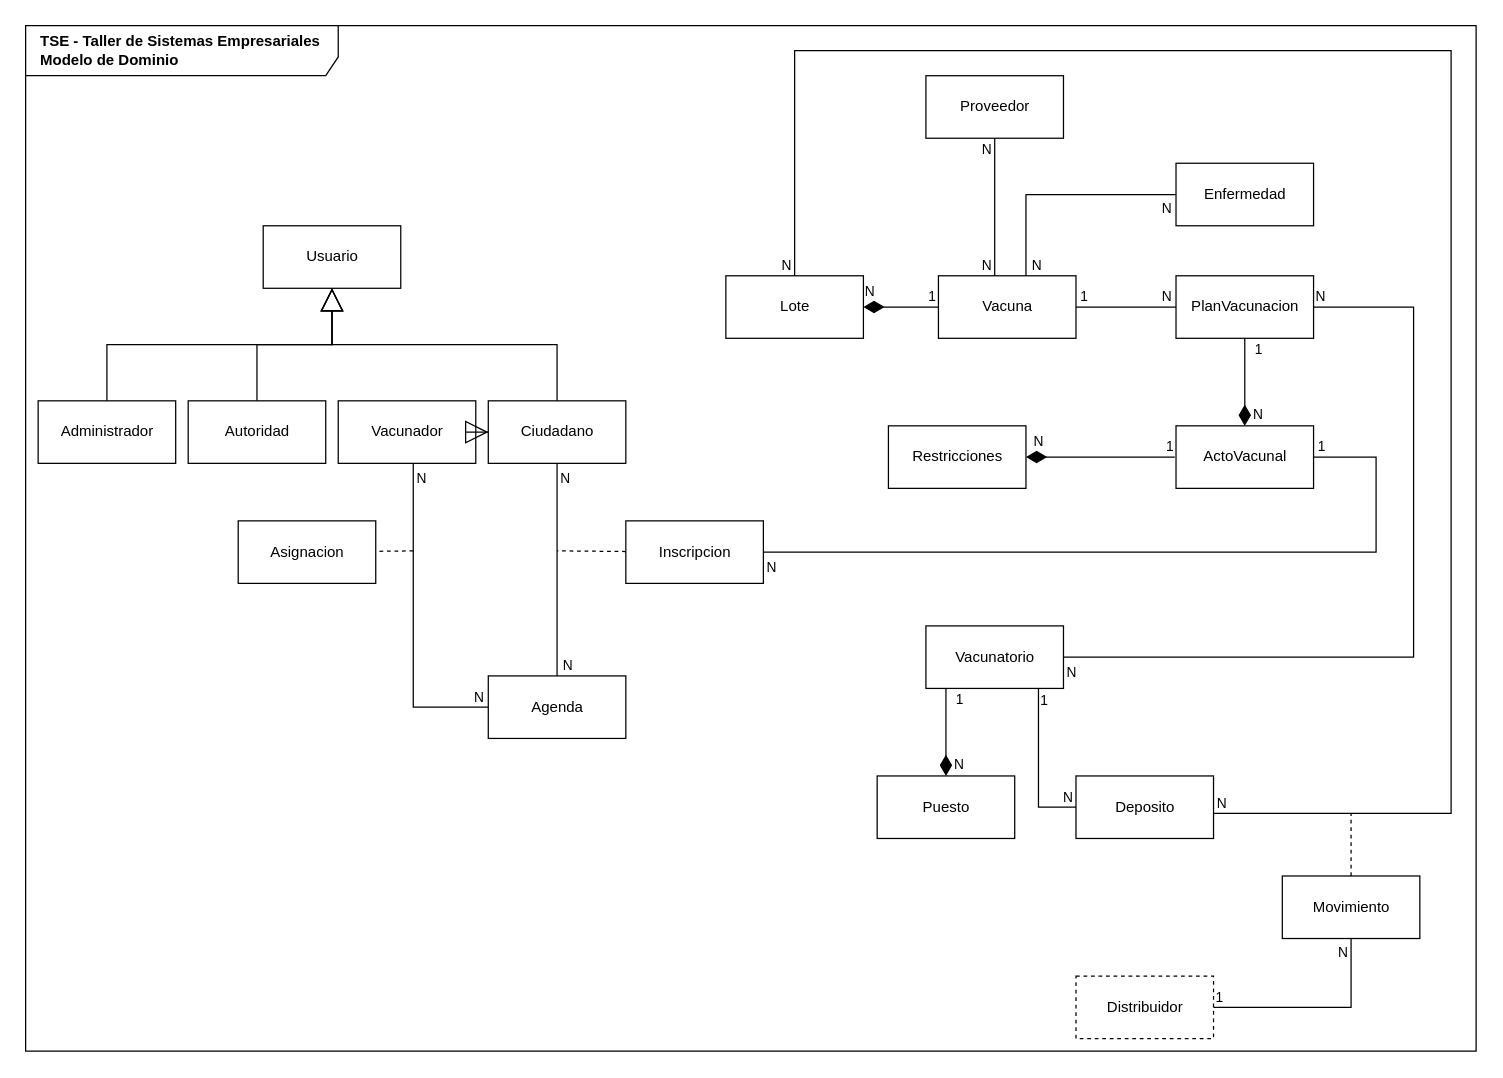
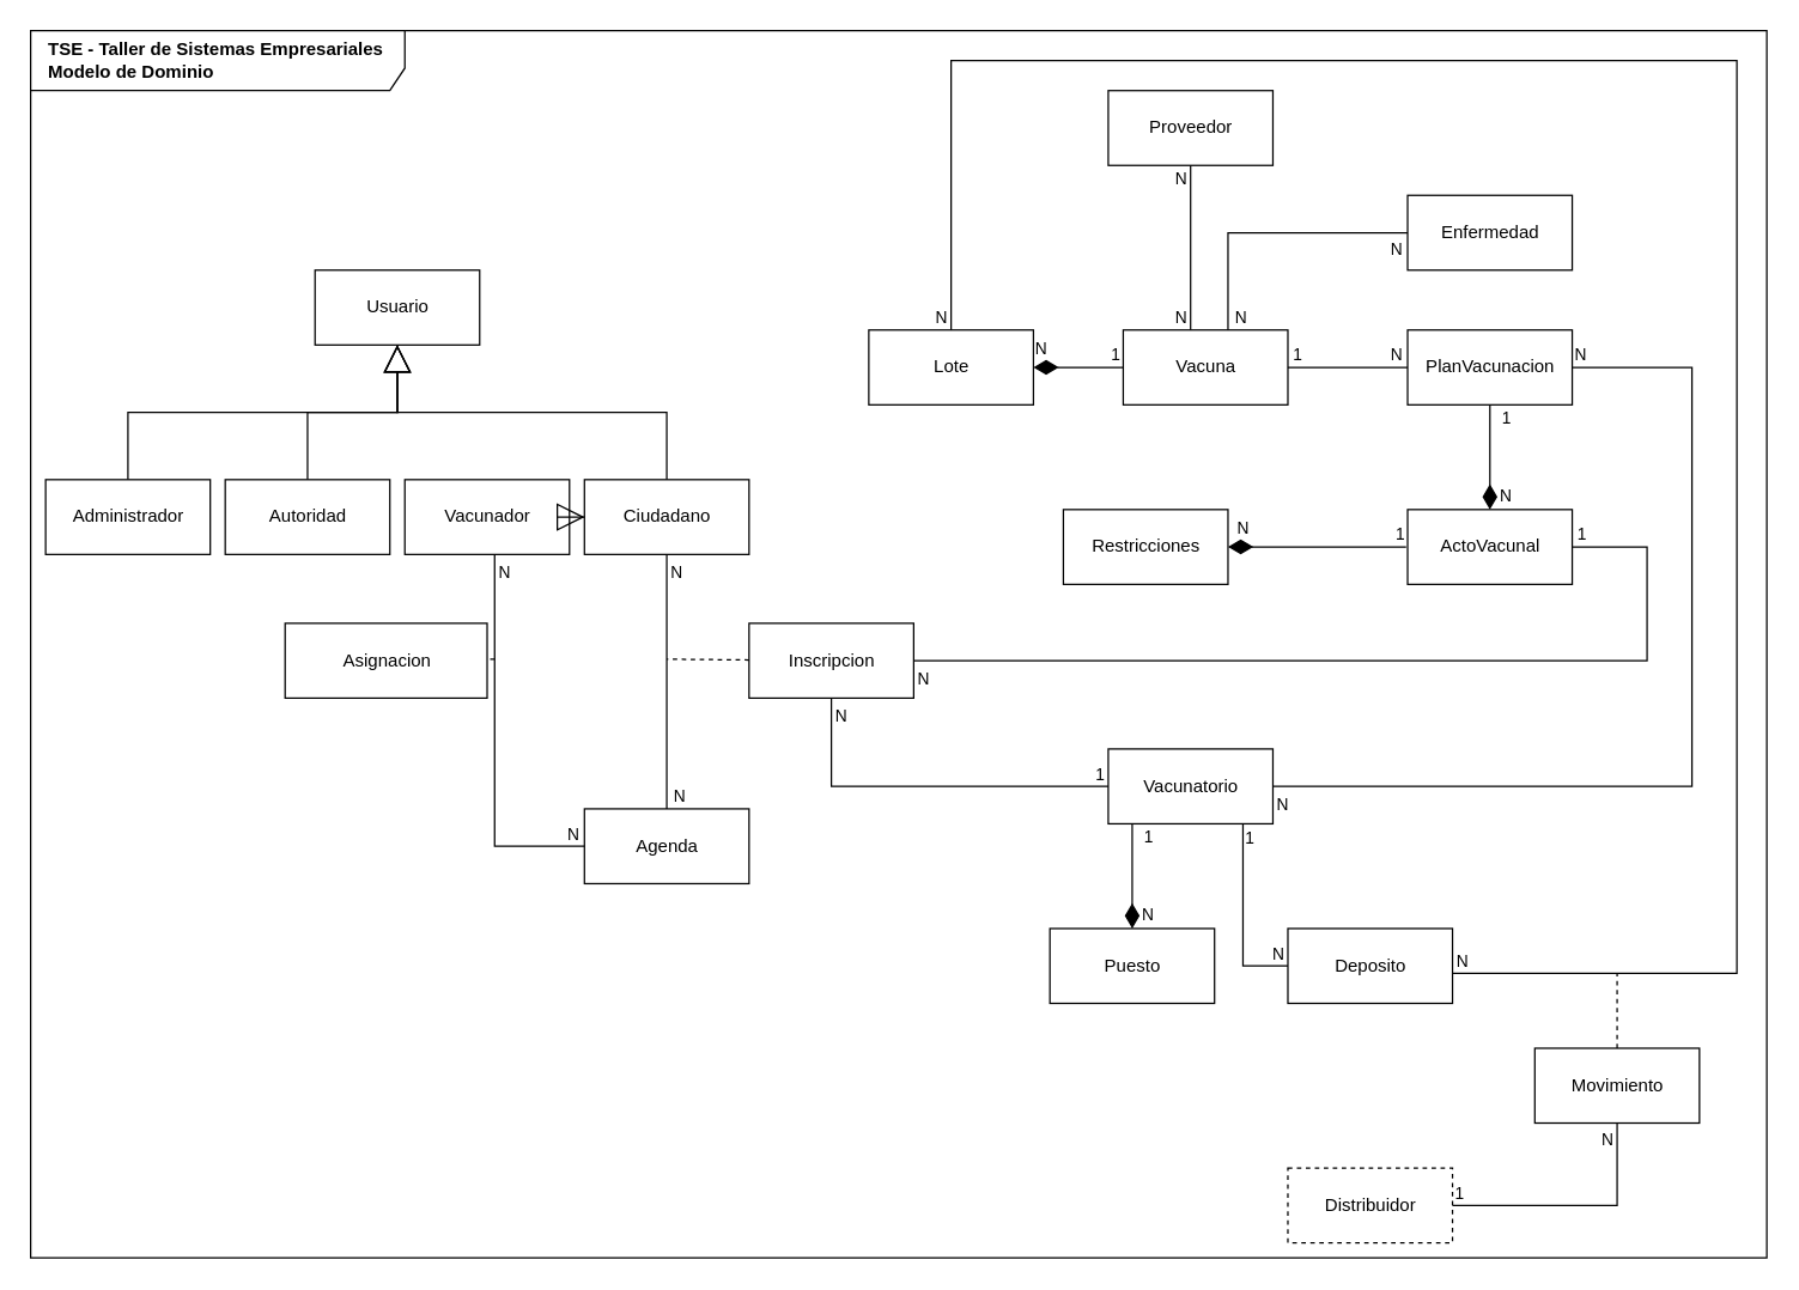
  <mxCell id="0" />
  <mxCell id="1" parent="0" />
  <mxCell id="2" value="&lt;b&gt;TSE - Taller de Sistemas Empresariales&lt;br&gt;Modelo de Dominio&lt;/b&gt;" style="shape=umlFrame;whiteSpace=wrap;html=1;width=250;height=40;align=left;spacingLeft=10;spacingRight=10;labelBackgroundColor=#ffffff;movable=0;resizable=0;rotatable=0;deletable=0;editable=0;connectable=0;" vertex="1" parent="1"><mxGeometry width="1160" height="820" as="geometry" x="20" y="20" /></mxCell>
  <mxCell id="3" value="Usuario" style="html=1;" vertex="1" parent="1"><mxGeometry x="210" y="180" width="110" height="50" as="geometry" /></mxCell>
  <mxCell id="4" value="Ciudadano" style="html=1;" vertex="1" parent="1"><mxGeometry x="390" y="320" width="110" height="50" as="geometry" /></mxCell>
  <mxCell id="5" value="Vacunador" style="html=1;" vertex="1" parent="1"><mxGeometry x="270" y="320" width="110" height="50" as="geometry" /></mxCell>
  <mxCell id="6" value="Administrador" style="html=1;" vertex="1" parent="1"><mxGeometry x="30" y="320" width="110" height="50" as="geometry" /></mxCell>
  <mxCell id="7" value="Autoridad" style="html=1;" vertex="1" parent="1"><mxGeometry x="150" y="320" width="110" height="50" as="geometry" /></mxCell>
  <mxCell id="8" value="" style="endArrow=block;endSize=16;endFill=0;html=1;edgeStyle=orthogonalEdgeStyle;rounded=0;exitX=0.5;exitY=0;exitDx=0;exitDy=0;" edge="1" parent="1" source="6" target="3"><mxGeometry width="160" relative="1" as="geometry"><mxPoint x="320" y="410" as="sourcePoint" /><mxPoint x="480" y="410" as="targetPoint" /><Array as="points"><mxPoint x="85" y="275" /><mxPoint x="265" y="275" /></Array></mxGeometry></mxCell>
  <mxCell id="9" value="" style="endArrow=block;endSize=16;endFill=0;html=1;exitX=0.5;exitY=0;exitDx=0;exitDy=0;edgeStyle=orthogonalEdgeStyle;rounded=0;" edge="1" parent="1" source="7" target="3"><mxGeometry width="160" relative="1" as="geometry"><mxPoint x="320" y="410" as="sourcePoint" /><mxPoint x="480" y="410" as="targetPoint" /></mxGeometry></mxCell>
  <mxCell id="10" value="" style="endArrow=block;endSize=16;endFill=0;html=1;edgeStyle=orthogonalEdgeStyle;rounded=0;" edge="1" parent="1" source="5" target="4"><mxGeometry x="-0.067" width="160" relative="1" as="geometry"><mxPoint x="320" y="410" as="sourcePoint" /><mxPoint x="480" y="410" as="targetPoint" /><mxPoint as="offset" /></mxGeometry></mxCell>
  <mxCell id="11" value="" style="endArrow=block;endSize=16;endFill=0;html=1;exitX=0.5;exitY=0;exitDx=0;exitDy=0;edgeStyle=orthogonalEdgeStyle;rounded=0;" edge="1" parent="1" source="4" target="3"><mxGeometry width="160" relative="1" as="geometry"><mxPoint x="230" y="320" as="sourcePoint" /><mxPoint x="390" y="320" as="targetPoint" /></mxGeometry></mxCell>
  <mxCell id="12" value="Vacunatorio" style="html=1;" vertex="1" parent="1"><mxGeometry x="740" y="500" width="110" height="50" as="geometry" /></mxCell>
  <mxCell id="13" value="Agenda" style="html=1;" vertex="1" parent="1"><mxGeometry x="390" y="540" width="110" height="50" as="geometry" /></mxCell>
  <mxCell id="14" value="Vacuna" style="html=1;" vertex="1" parent="1"><mxGeometry x="750" y="220" width="110" height="50" as="geometry" /></mxCell>
  <mxCell id="15" value="Enfermedad" style="html=1;" vertex="1" parent="1"><mxGeometry x="940" y="130" width="110" height="50" as="geometry" /></mxCell>
  <mxCell id="16" value="PlanVacunacion" style="html=1;" vertex="1" parent="1"><mxGeometry x="940" y="220" width="110" height="50" as="geometry" /></mxCell>
  <mxCell id="17" value="Restricciones" style="html=1;" vertex="1" parent="1"><mxGeometry x="710" y="340" width="110" height="50" as="geometry" /></mxCell>
  <mxCell id="18" value="ActoVacunal" style="html=1;" vertex="1" parent="1"><mxGeometry x="940" y="340" width="110" height="50" as="geometry" /></mxCell>
  <mxCell id="19" value="N" style="endArrow=none;html=1;endSize=12;startArrow=diamondThin;startSize=14;startFill=1;edgeStyle=orthogonalEdgeStyle;align=left;verticalAlign=bottom;rounded=0;endFill=0;" edge="1" parent="1" source="18" target="16"><mxGeometry x="-1" y="-5" relative="1" as="geometry"><mxPoint x="390" y="220" as="sourcePoint" /><mxPoint x="550" y="220" as="targetPoint" /><mxPoint as="offset" /></mxGeometry></mxCell>
  <mxCell id="20" value="1" style="edgeLabel;html=1;align=center;verticalAlign=middle;resizable=0;points=[];" vertex="1" connectable="0" parent="19"><mxGeometry x="0.804" y="-1" relative="1" as="geometry"><mxPoint x="9" y="1" as="offset" /></mxGeometry></mxCell>
  <mxCell id="21" value="" style="endArrow=none;html=1;edgeStyle=orthogonalEdgeStyle;rounded=0;" edge="1" parent="1" source="15" target="14"><mxGeometry relative="1" as="geometry"><mxPoint x="700" y="250" as="sourcePoint" /><mxPoint x="750" y="250" as="targetPoint" /><Array as="points"><mxPoint x="820" y="155" /></Array></mxGeometry></mxCell>
  <mxCell id="22" value="N" style="edgeLabel;resizable=0;html=1;align=left;verticalAlign=bottom;" connectable="0" vertex="1" parent="21"><mxGeometry x="-1" relative="1" as="geometry"><mxPoint x="-13" y="19" as="offset" /></mxGeometry></mxCell>
  <mxCell id="23" value="N" style="edgeLabel;resizable=0;html=1;align=right;verticalAlign=bottom;" connectable="0" vertex="1" parent="21"><mxGeometry x="1" relative="1" as="geometry"><mxPoint x="13" as="offset" /></mxGeometry></mxCell>
  <mxCell id="24" value="" style="endArrow=none;html=1;edgeStyle=orthogonalEdgeStyle;" edge="1" parent="1" source="14" target="16"><mxGeometry relative="1" as="geometry"><mxPoint x="710" y="260" as="sourcePoint" /><mxPoint x="760" y="260" as="targetPoint" /></mxGeometry></mxCell>
  <mxCell id="25" value="1" style="edgeLabel;resizable=0;html=1;align=left;verticalAlign=bottom;" connectable="0" vertex="1" parent="24"><mxGeometry x="-1" relative="1" as="geometry"><mxPoint x="2" as="offset" /></mxGeometry></mxCell>
  <mxCell id="26" value="N" style="edgeLabel;resizable=0;html=1;align=right;verticalAlign=bottom;" connectable="0" vertex="1" parent="24"><mxGeometry x="1" relative="1" as="geometry"><mxPoint x="-3" as="offset" /></mxGeometry></mxCell>
  <mxCell id="27" value="N" style="endArrow=none;html=1;endSize=12;startArrow=diamondThin;startSize=14;startFill=1;edgeStyle=orthogonalEdgeStyle;align=center;verticalAlign=bottom;rounded=0;endFill=0;labelPosition=center;verticalLabelPosition=top;spacing=0;" edge="1" parent="1"><mxGeometry x="-0.832" y="5" relative="1" as="geometry"><mxPoint x="820" y="365" as="sourcePoint" /><mxPoint x="939" y="365" as="targetPoint" /><mxPoint as="offset" /></mxGeometry></mxCell>
  <mxCell id="28" value="1" style="edgeLabel;html=1;align=center;verticalAlign=middle;resizable=0;points=[];" vertex="1" connectable="0" parent="27"><mxGeometry x="0.804" y="-1" relative="1" as="geometry"><mxPoint x="7" y="-10" as="offset" /></mxGeometry></mxCell>
  <mxCell id="29" value="Puesto" style="html=1;" vertex="1" parent="1"><mxGeometry x="701" y="620" width="110" height="50" as="geometry" /></mxCell>
  <mxCell id="30" value="N" style="endArrow=none;html=1;endSize=12;startArrow=diamondThin;startSize=14;startFill=1;edgeStyle=orthogonalEdgeStyle;align=left;verticalAlign=bottom;rounded=0;endFill=0;" edge="1" parent="1" source="29" target="12"><mxGeometry x="-1" y="-5" relative="1" as="geometry"><mxPoint x="805" y="350" as="sourcePoint" /><mxPoint x="805" y="280" as="targetPoint" /><mxPoint as="offset" /><Array as="points"><mxPoint x="756" y="570" /><mxPoint x="756" y="570" /></Array></mxGeometry></mxCell>
  <mxCell id="31" value="1" style="edgeLabel;html=1;align=center;verticalAlign=middle;resizable=0;points=[];" vertex="1" connectable="0" parent="30"><mxGeometry x="0.804" y="-1" relative="1" as="geometry"><mxPoint x="9" y="1" as="offset" /></mxGeometry></mxCell>
  <mxCell id="32" value="" style="endArrow=none;html=1;edgeStyle=orthogonalEdgeStyle;" edge="1" parent="1" source="4" target="13"><mxGeometry relative="1" as="geometry"><mxPoint x="815" y="160" as="sourcePoint" /><mxPoint x="815" y="230" as="targetPoint" /></mxGeometry></mxCell>
  <mxCell id="33" value="N" style="edgeLabel;resizable=0;html=1;align=left;verticalAlign=bottom;" connectable="0" vertex="1" parent="32"><mxGeometry x="-1" relative="1" as="geometry"><mxPoint x="1" y="20" as="offset" /></mxGeometry></mxCell>
  <mxCell id="34" value="N" style="edgeLabel;resizable=0;html=1;align=right;verticalAlign=bottom;" connectable="0" vertex="1" parent="32"><mxGeometry x="1" relative="1" as="geometry"><mxPoint x="13" as="offset" /></mxGeometry></mxCell>
  <mxCell id="35" value="Inscripcion" style="html=1;" vertex="1" parent="1"><mxGeometry x="500" y="416" width="110" height="50" as="geometry" /></mxCell>
  <mxCell id="36" value="" style="html=1;verticalAlign=bottom;endArrow=none;dashed=1;endSize=8;endFill=0;" edge="1" parent="1" source="35"><mxGeometry relative="1" as="geometry"><mxPoint x="503" y="440.513" as="sourcePoint" /><mxPoint x="445" y="440" as="targetPoint" /></mxGeometry></mxCell>
+ <mxCell id="37" value="" style="endArrow=none;html=1;edgeStyle=orthogonalEdgeStyle;rounded=0;" edge="1" parent="1" source="35" target="12"><mxGeometry relative="1" as="geometry"><mxPoint x="815" y="160" as="sourcePoint" /><mxPoint x="815" y="230" as="targetPoint" /><Array as="points"><mxPoint x="555" y="525" /></Array></mxGeometry></mxCell>
+ <mxCell id="38" value="N" style="edgeLabel;resizable=0;html=1;align=left;verticalAlign=bottom;" connectable="0" vertex="1" parent="37"><mxGeometry x="-1" relative="1" as="geometry"><mxPoint x="1" y="20" as="offset" /></mxGeometry></mxCell>
+ <mxCell id="39" value="1" style="edgeLabel;resizable=0;html=1;align=right;verticalAlign=bottom;" connectable="0" vertex="1" parent="37"><mxGeometry x="1" relative="1" as="geometry"><mxPoint x="-2" as="offset" /></mxGeometry></mxCell>
  <mxCell id="40" value="" style="endArrow=none;html=1;edgeStyle=orthogonalEdgeStyle;rounded=0;" edge="1" parent="1" source="5" target="13"><mxGeometry relative="1" as="geometry"><mxPoint x="825" y="170" as="sourcePoint" /><mxPoint x="825" y="240" as="targetPoint" /><Array as="points"><mxPoint x="330" y="565" /></Array></mxGeometry></mxCell>
  <mxCell id="41" value="N" style="edgeLabel;resizable=0;html=1;align=left;verticalAlign=bottom;" connectable="0" vertex="1" parent="40"><mxGeometry x="-1" relative="1" as="geometry"><mxPoint x="1" y="20" as="offset" /></mxGeometry></mxCell>
  <mxCell id="42" value="N" style="edgeLabel;resizable=0;html=1;align=right;verticalAlign=bottom;" connectable="0" vertex="1" parent="40"><mxGeometry x="1" relative="1" as="geometry"><mxPoint x="-3" as="offset" /></mxGeometry></mxCell>
- <mxCell id="43" value="Asignacion" style="html=1;" vertex="1" parent="1"><mxGeometry x="190" y="416" width="110" height="50" as="geometry" /></mxCell>
+ <mxCell id="43" value="Asignacion" style="html=1;" vertex="1" parent="1"><mxGeometry x="190" y="416" width="135" height="50" as="geometry" /></mxCell>
  <mxCell id="44" value="" style="html=1;verticalAlign=bottom;endArrow=none;dashed=1;endSize=8;endFill=0;" edge="1" parent="1" target="43"><mxGeometry relative="1" as="geometry"><mxPoint x="330" y="440" as="sourcePoint" /><mxPoint x="455" y="450" as="targetPoint" /></mxGeometry></mxCell>
  <mxCell id="45" value="" style="endArrow=none;html=1;edgeStyle=orthogonalEdgeStyle;rounded=0;" edge="1" parent="1" source="35" target="18"><mxGeometry relative="1" as="geometry"><mxPoint x="565" y="476" as="sourcePoint" /><mxPoint x="750" y="535" as="targetPoint" /><Array as="points"><mxPoint x="1100" y="441" /><mxPoint x="1100" y="365" /></Array></mxGeometry></mxCell>
  <mxCell id="46" value="N" style="edgeLabel;resizable=0;html=1;align=left;verticalAlign=bottom;" connectable="0" vertex="1" parent="45"><mxGeometry x="-1" relative="1" as="geometry"><mxPoint x="1" y="20" as="offset" /></mxGeometry></mxCell>
  <mxCell id="47" value="1" style="edgeLabel;resizable=0;html=1;align=right;verticalAlign=bottom;" connectable="0" vertex="1" parent="45"><mxGeometry x="1" relative="1" as="geometry"><mxPoint x="10" as="offset" /></mxGeometry></mxCell>
  <mxCell id="48" value="" style="endArrow=none;html=1;edgeStyle=orthogonalEdgeStyle;rounded=0;" edge="1" parent="1" source="12" target="16"><mxGeometry relative="1" as="geometry"><mxPoint x="575" y="486" as="sourcePoint" /><mxPoint x="760" y="545" as="targetPoint" /><Array as="points"><mxPoint x="1130" y="525" /><mxPoint x="1130" y="245" /></Array></mxGeometry></mxCell>
  <mxCell id="49" value="N" style="edgeLabel;resizable=0;html=1;align=left;verticalAlign=bottom;" connectable="0" vertex="1" parent="48"><mxGeometry x="-1" relative="1" as="geometry"><mxPoint x="1" y="20" as="offset" /></mxGeometry></mxCell>
  <mxCell id="50" value="N" style="edgeLabel;resizable=0;html=1;align=right;verticalAlign=bottom;" connectable="0" vertex="1" parent="48"><mxGeometry x="1" relative="1" as="geometry"><mxPoint x="10" as="offset" /></mxGeometry></mxCell>
  <mxCell id="51" value="Proveedor" style="html=1;" vertex="1" parent="1"><mxGeometry x="740" y="60" width="110" height="50" as="geometry" /></mxCell>
  <mxCell id="52" value="" style="endArrow=none;html=1;edgeStyle=orthogonalEdgeStyle;rounded=0;" edge="1" parent="1" source="51" target="14"><mxGeometry relative="1" as="geometry"><mxPoint x="815" y="160" as="sourcePoint" /><mxPoint x="815" y="230" as="targetPoint" /><Array as="points"><mxPoint x="795" y="160" /><mxPoint x="795" y="160" /></Array></mxGeometry></mxCell>
  <mxCell id="53" value="N" style="edgeLabel;resizable=0;html=1;align=right;verticalAlign=middle;labelPosition=left;verticalLabelPosition=middle;" connectable="0" vertex="1" parent="52"><mxGeometry x="-1" relative="1" as="geometry"><mxPoint x="-2" y="8" as="offset" /></mxGeometry></mxCell>
  <mxCell id="54" value="N" style="edgeLabel;resizable=0;html=1;align=right;verticalAlign=bottom;" connectable="0" vertex="1" parent="52"><mxGeometry x="1" relative="1" as="geometry"><mxPoint x="-2" as="offset" /></mxGeometry></mxCell>
  <mxCell id="55" value="Deposito" style="html=1;" vertex="1" parent="1"><mxGeometry x="860" y="620" width="110" height="50" as="geometry" /></mxCell>
  <mxCell id="56" value="Lote" style="html=1;" vertex="1" parent="1"><mxGeometry x="580" y="220" width="110" height="50" as="geometry" /></mxCell>
  <mxCell id="57" value="N" style="endArrow=none;html=1;endSize=12;startArrow=diamondThin;startSize=14;startFill=1;edgeStyle=orthogonalEdgeStyle;align=center;verticalAlign=bottom;rounded=0;endFill=0;labelPosition=center;verticalLabelPosition=top;spacing=0;" edge="1" parent="1" source="56" target="14"><mxGeometry x="-0.832" y="5" relative="1" as="geometry"><mxPoint x="830" y="375" as="sourcePoint" /><mxPoint x="780" y="240" as="targetPoint" /><mxPoint as="offset" /><Array as="points"><mxPoint x="730" y="245" /><mxPoint x="730" y="245" /></Array></mxGeometry></mxCell>
  <mxCell id="58" value="1" style="edgeLabel;html=1;align=center;verticalAlign=middle;resizable=0;points=[];" vertex="1" connectable="0" parent="57"><mxGeometry x="0.804" y="-1" relative="1" as="geometry"><mxPoint y="-10" as="offset" /></mxGeometry></mxCell>
  <mxCell id="59" value="" style="endArrow=none;html=1;edgeStyle=orthogonalEdgeStyle;rounded=0;" edge="1" parent="1" source="12" target="55"><mxGeometry relative="1" as="geometry"><mxPoint x="680" y="540" as="sourcePoint" /><mxPoint x="840" y="540" as="targetPoint" /><Array as="points"><mxPoint x="830" y="645" /></Array></mxGeometry></mxCell>
  <mxCell id="60" value="1" style="edgeLabel;resizable=0;html=1;align=left;verticalAlign=bottom;" connectable="0" vertex="1" parent="59"><mxGeometry x="-1" relative="1" as="geometry"><mxPoint y="18" as="offset" /></mxGeometry></mxCell>
  <mxCell id="61" value="N" style="edgeLabel;resizable=0;html=1;align=right;verticalAlign=bottom;" connectable="0" vertex="1" parent="59"><mxGeometry x="1" relative="1" as="geometry"><mxPoint x="-2" as="offset" /></mxGeometry></mxCell>
  <mxCell id="62" value="Distribuidor" style="html=1;dashed=1;" vertex="1" parent="1"><mxGeometry x="860" y="780" width="110" height="50" as="geometry" /></mxCell>
  <mxCell id="63" value="" style="endArrow=none;html=1;edgeStyle=orthogonalEdgeStyle;rounded=0;" edge="1" parent="1" source="55" target="56"><mxGeometry relative="1" as="geometry"><mxPoint x="490" y="350" as="sourcePoint" /><mxPoint x="650" y="350" as="targetPoint" /><Array as="points"><mxPoint x="1160" y="650" /><mxPoint x="1160" y="40" /><mxPoint x="635" y="40" /></Array></mxGeometry></mxCell>
  <mxCell id="64" value="N" style="edgeLabel;resizable=0;html=1;align=left;verticalAlign=bottom;" connectable="0" vertex="1" parent="63"><mxGeometry x="-1" relative="1" as="geometry"><mxPoint x="1" as="offset" /></mxGeometry></mxCell>
  <mxCell id="65" value="N" style="edgeLabel;resizable=0;html=1;align=right;verticalAlign=bottom;" connectable="0" vertex="1" parent="63"><mxGeometry x="1" relative="1" as="geometry"><mxPoint x="-2" as="offset" /></mxGeometry></mxCell>
  <mxCell id="66" value="Movimiento" style="html=1;" vertex="1" parent="1"><mxGeometry x="1025" y="700" width="110" height="50" as="geometry" /></mxCell>
  <mxCell id="67" value="" style="endArrow=none;html=1;edgeStyle=orthogonalEdgeStyle;rounded=0;" edge="1" parent="1" source="62" target="66"><mxGeometry relative="1" as="geometry"><mxPoint x="880" y="700" as="sourcePoint" /><mxPoint x="1040" y="700" as="targetPoint" /></mxGeometry></mxCell>
  <mxCell id="68" value="1" style="edgeLabel;resizable=0;html=1;align=left;verticalAlign=bottom;" connectable="0" vertex="1" parent="67"><mxGeometry x="-1" relative="1" as="geometry" /></mxCell>
  <mxCell id="69" value="N" style="edgeLabel;resizable=0;html=1;align=right;verticalAlign=bottom;" connectable="0" vertex="1" parent="67"><mxGeometry x="1" relative="1" as="geometry"><mxPoint x="-2" y="18.97" as="offset" /></mxGeometry></mxCell>
  <mxCell id="70" value="" style="html=1;verticalAlign=bottom;endArrow=none;dashed=1;endSize=8;endFill=0;" edge="1" parent="1" source="66"><mxGeometry x="0.6" relative="1" as="geometry"><mxPoint x="1080" y="700" as="sourcePoint" /><mxPoint x="1080" y="650" as="targetPoint" /><mxPoint as="offset" /></mxGeometry></mxCell>
